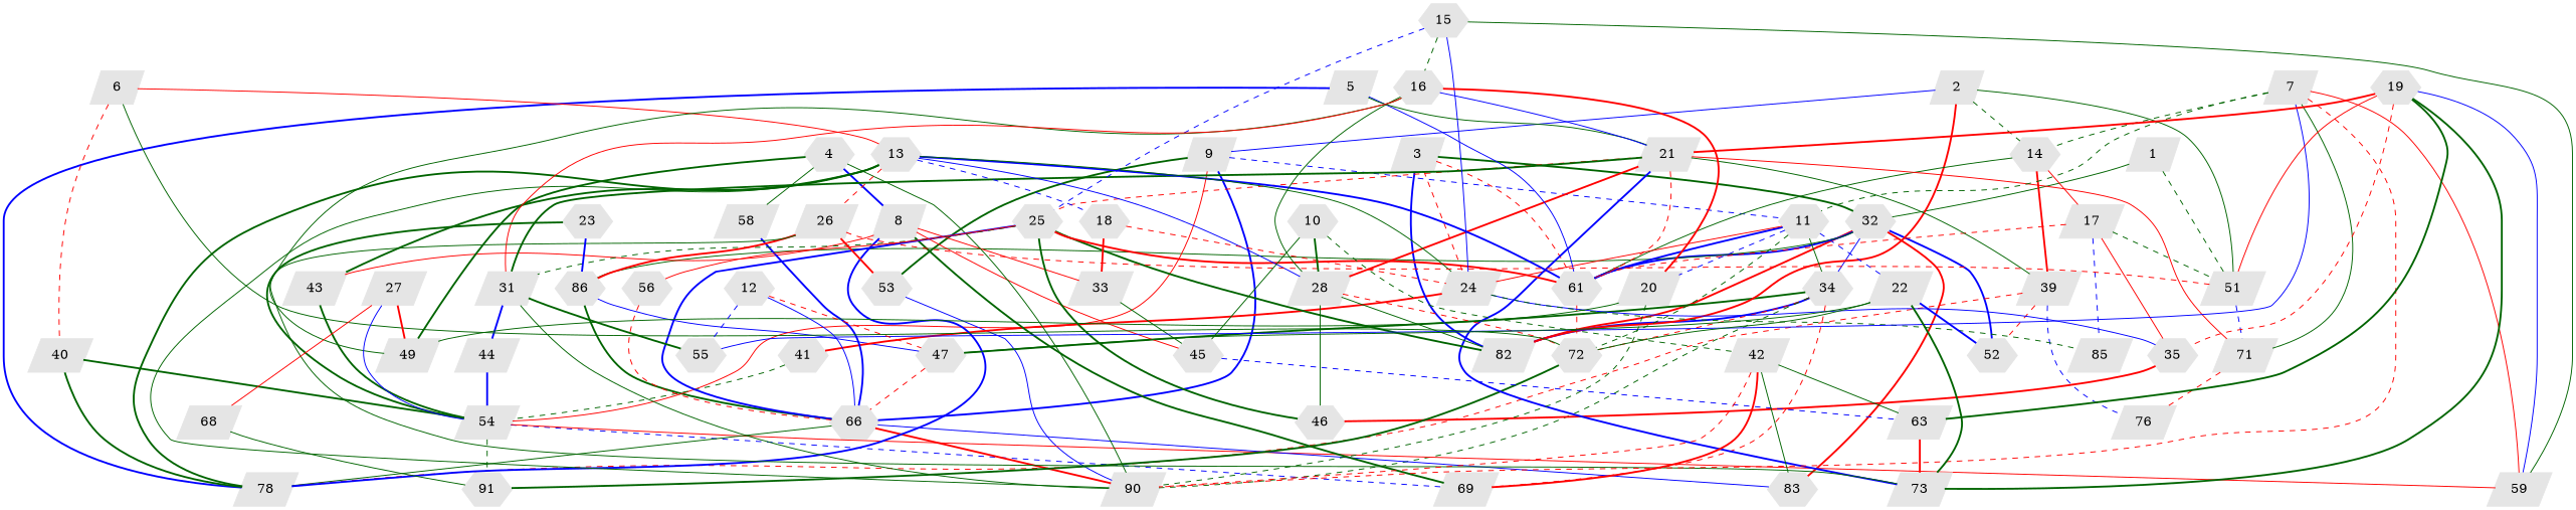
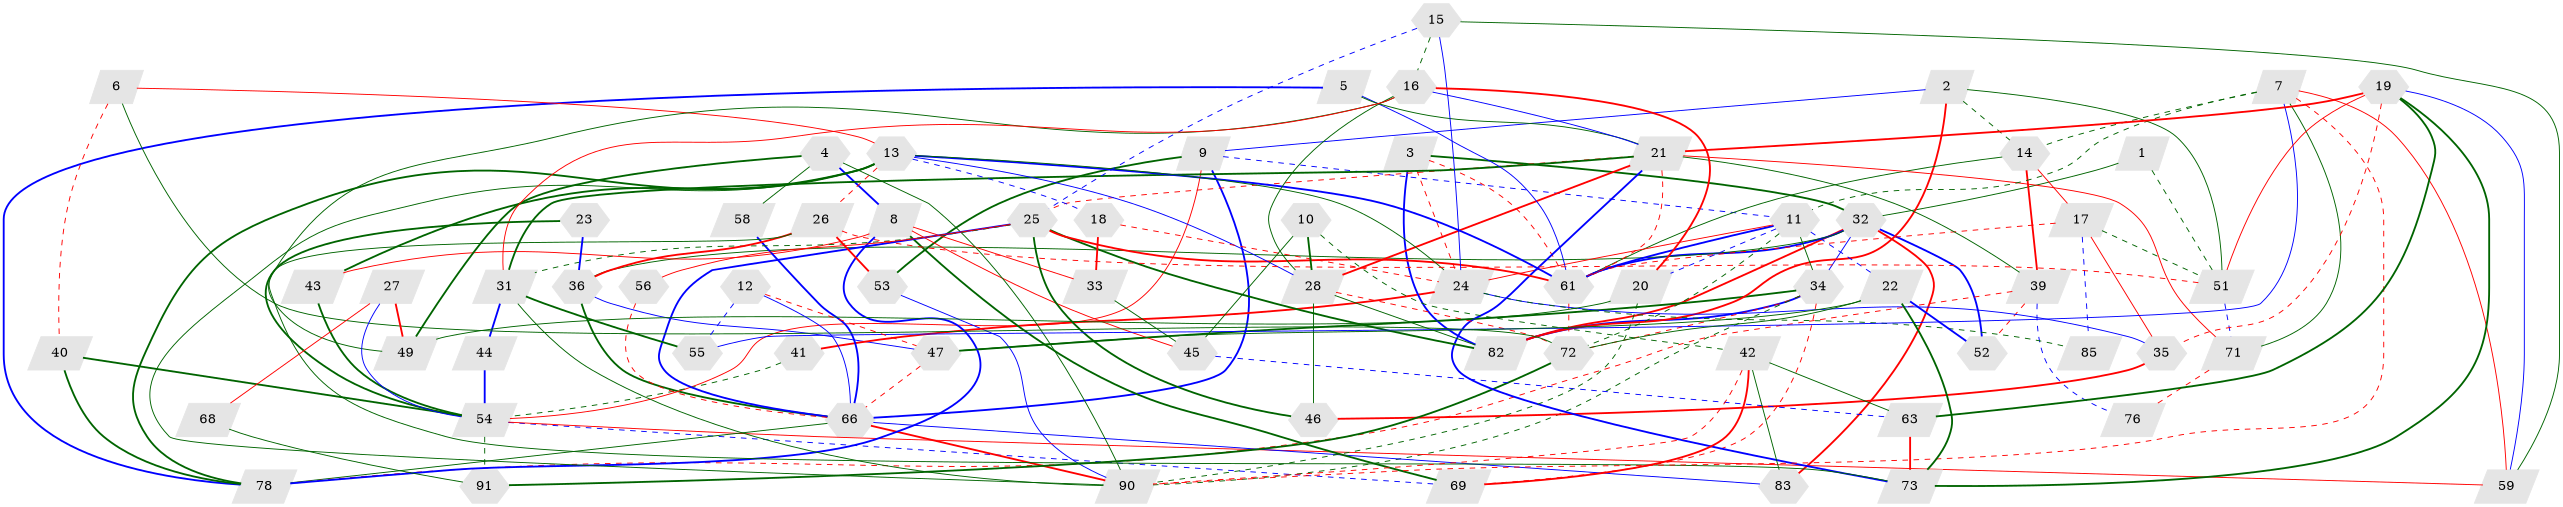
  graph {
    node [color=gray90 shape=parallelogram style=filled]
    edge [color=darkgreen style=solid]
    32 [shape=hexagon super="+87"]
    82 [super="+98"]
    61 [shape=hexagon super="+77"]
    34 [shape=hexagon super="+96"]
    52 [shape=hexagon super="+88"]
-   36 [shape=hexagon super="+60" label=86]
+   36 [shape=hexagon super="+60"]
    83 [shape=hexagon]
    1
    51 [super="+57"]
    71 [super="+93"]
    2 [super="+97"]
    9 [super="+89"]
    14 [shape=hexagon super="+84"]
    11 [shape=hexagon super="+99"]
    53 [shape=hexagon]
    54 [super="+64"]
    66 [shape=hexagon super="+86"]
    17 [super="+38"]
    39
    24 [super="+70"]
    35 [shape=hexagon]
    85
    41 [shape=hexagon]
    3
    72 [shape=hexagon super="+81"]
    8 [super="+95"]
    78
    33
    43
    45 [shape=hexagon]
    69
    4 [shape=hexagon]
    49
    58
    90 [super="+100"]
    21 [super="+29"]
    28 [super="+94"]
    25 [shape=hexagon super="+67"]
    31
    73
    5
    13 [shape=hexagon super="+80"]
    18 [shape=hexagon]
    26 [super="+48"]
    6
    40
    91 [shape=hexagon]
    7 [super="+30"]
    55 [shape=hexagon]
    59 [super="+92"]
    20 [super="+37"]
    22 [super="+74"]
    76
    63
    46 [shape=hexagon]
    10 [shape=hexagon]
    42 [super="+75"]
    47 [shape=hexagon super="+79"]
    12 [shape=hexagon super="+50"]
    15 [shape=hexagon super="+62"]
    16 [shape=hexagon]
    56 [shape=hexagon]
    44
    19 [shape=hexagon super="+65"]
    23 [shape=hexagon]
    27
    68
    32 -- 82 [color=red style=bold]
    32 -- 61 [color=blue style=bold]
    32 -- 34 [color=blue]
    32 -- 52 [color=blue style=bold]
    32 -- 36
    32 -- 83 [color=red style=bold]
    61 -- 72 [color=red style=dashed]
    34 -- 82 [color=blue style=bold]
    34 -- 72 [color=red style=dashed]
    34 -- 69 [color=red style=dashed]
    34 -- 90 [style=dashed]
    34 -- 47 [style=bold]
    36 -- 66 [style=bold weight=2]
    36 -- 47 [color=blue weight=2]
    1 -- 32
    1 -- 51 [style=dashed]
    51 -- 71 [color=blue style=dashed weight=2]
    71 -- 76 [color=red style=dashed]
    2 -- 82 [color=red style=bold weight=2]
    2 -- 51
    2 -- 9 [color=blue]
    2 -- 14 [style=dashed]
    9 -- 11 [color=blue style=dashed]
    9 -- 53 [style=bold]
    9 -- 54 [color=red]
    9 -- 66 [color=blue style=bold]
    14 -- 61
    14 -- 17 [color=red]
    14 -- 39 [color=red style=bold]
    11 -- 61 [color=blue style=bold]
    11 -- 34
    11 -- 24 [color=red]
    11 -- 72 [style=dashed]
    11 -- 20 [color=blue style=dashed]
    11 -- 22 [color=blue style=dashed]
    53 -- 90 [color=blue]
    54 -- 69 [color=blue style=dashed]
    54 -- 91 [style=dashed]
    54 -- 59 [color=red]
    66 -- 83 [color=blue]
    66 -- 78
    66 -- 90 [color=red style=bold]
    17 -- 61 [color=red style=dashed]
    17 -- 51 [style=dashed]
    17 -- 35 [color=red]
    17 -- 85 [color=blue style=dashed]
    39 -- 52 [color=red style=dashed]
    39 -- 78 [color=red style=dashed]
    39 -- 76 [color=blue style=dashed]
    24 -- 35 [color=blue]
    24 -- 85 [style=dashed]
    24 -- 41 [color=red style=bold]
    35 -- 46 [color=red style=bold]
    41 -- 54 [style=dashed]
    3 -- 32 [style=bold]
    3 -- 82 [color=blue style=bold]
    3 -- 61 [color=red style=dashed]
    3 -- 24 [color=red style=dashed]
    72 -- 91 [style=bold]
    8 -- 78 [color=blue style=bold]
    8 -- 33 [color=red]
    8 -- 43 [color=red]
    8 -- 45 [color=red]
    8 -- 69 [style=bold]
    33 -- 45
    43 -- 54 [style=bold]
    45 -- 63 [color=blue style=dashed]
    4 -- 8 [color=blue style=bold weight=2]
    4 -- 49 [style=bold]
    4 -- 58
    4 -- 90
    58 -- 66 [color=blue style=bold]
    21 -- 61 [color=red style=dashed]
    21 -- 71 [color=red]
    21 -- 39
    21 -- 28 [color=red style=bold]
    21 -- 25 [color=red style=dashed]
    21 -- 31 [style=bold]
    21 -- 73 [color=blue style=bold]
    28 -- 82
    28 -- 72 [color=red style=dashed]
    28 -- 46
    25 -- 82 [style=bold]
    25 -- 61 [color=red style=bold]
    25 -- 66 [color=blue style=bold]
    25 -- 31 [style=dashed]
    25 -- 46 [style=bold]
    25 -- 56 [color=red]
    31 -- 90
    31 -- 55 [style=bold]
    31 -- 44 [color=blue style=bold]
    5 -- 61 [color=blue]
    5 -- 78 [color=blue style=bold]
    5 -- 21
    13 -- 61 [color=blue style=bold]
    13 -- 24
    13 -- 78 [style=bold]
    13 -- 43 [style=bold]
    13 -- 90
    13 -- 28 [color=blue]
    13 -- 18 [color=blue style=dashed]
    13 -- 26 [color=red style=dashed]
    18 -- 24 [color=red style=dashed]
    18 -- 33 [color=red style=bold]
    26 -- 36 [color=red style=bold]
    26 -- 51 [color=red style=dashed]
    26 -- 53 [color=red style=bold]
    26 -- 73
    6 -- 72
    6 -- 13 [color=red]
    6 -- 40 [color=red style=dashed]
    40 -- 54 [style=bold]
    40 -- 78 [style=bold]
    7 -- 71
    7 -- 14 [style=dashed]
    7 -- 11 [style=dashed]
    7 -- 90 [color=red style=dashed]
    7 -- 55 [color=blue]
    7 -- 59 [color=red]
    20 -- 49
    20 -- 90 [style=dashed]
    22 -- 52 [color=blue style=bold]
    22 -- 72
    22 -- 73 [style=bold]
    22 -- 47
    63 -- 73 [color=red style=bold]
    10 -- 45
    10 -- 28 [style=bold]
    10 -- 42 [style=dashed]
    42 -- 83
    42 -- 69 [color=red style=bold]
    42 -- 90 [color=red style=dashed]
    42 -- 63
    47 -- 66 [color=red style=dashed]
    12 -- 66 [color=blue]
    12 -- 55 [color=blue style=dashed]
    12 -- 47 [color=red style=dashed]
    15 -- 24 [color=blue]
    15 -- 25 [color=blue style=dashed]
    15 -- 59
    15 -- 16 [style=dashed]
    16 -- 49
    16 -- 21 [color=blue]
    16 -- 28
    16 -- 31 [color=red]
    16 -- 20 [color=red style=bold]
    56 -- 66 [color=red style=dashed]
    44 -- 54 [color=blue style=bold]
    19 -- 51 [color=red]
    19 -- 35 [color=red style=dashed]
    19 -- 21 [color=red style=bold]
    19 -- 73 [style=bold]
    19 -- 59 [color=blue]
    19 -- 63 [style=bold]
    23 -- 36 [color=blue style=bold]
    23 -- 54 [style=bold]
    27 -- 54 [color=blue]
    27 -- 49 [color=red style=bold]
    27 -- 68 [color=red]
    68 -- 91
  }
